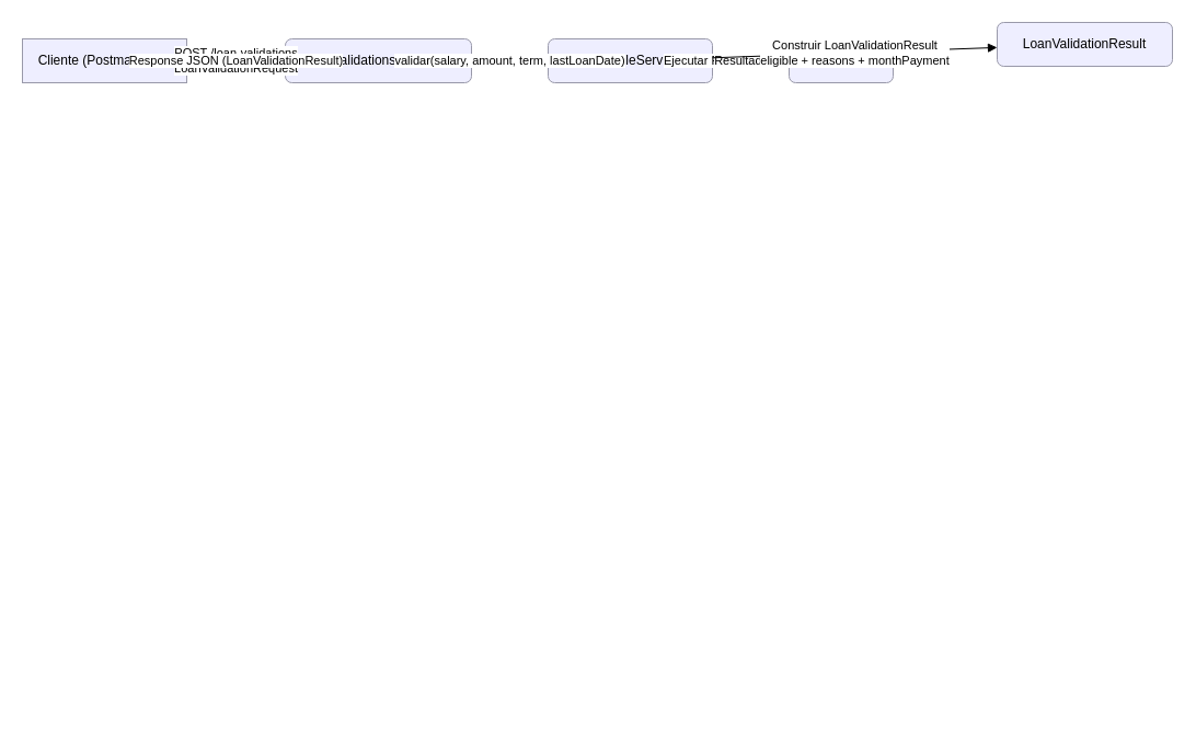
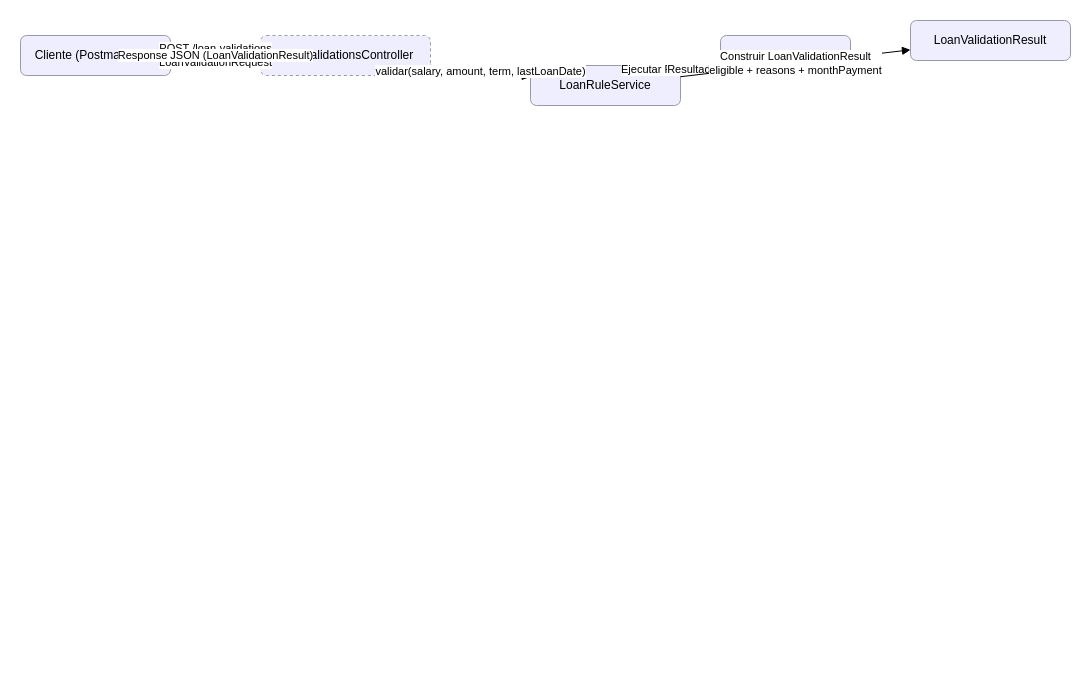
  <mxCell id="0" />
  <mxCell id="1" parent="0" />
- <mxCell id="2" value="Cliente (Postman/App)" style="whiteSpace=wrap;html=1;fillColor=#eef;strokeColor=#99a;rounded=0;" parent="1" vertex="1"><mxGeometry x="20" y="35" width="150" height="40" as="geometry" /></mxCell>
- <mxCell id="3" value="LoanValidationsController" style="rounded=1;whiteSpace=wrap;html=1;fillColor=#eef;strokeColor=#99a;" parent="1" vertex="1"><mxGeometry x="260" y="35" width="170" height="40" as="geometry" /></mxCell>
- <mxCell id="4" value="LoanRuleService" style="rounded=1;whiteSpace=wrap;html=1;fillColor=#eef;strokeColor=#99a;" parent="1" vertex="1"><mxGeometry x="500" y="35" width="150" height="40" as="geometry" /></mxCell>
- <mxCell id="5" value="Reglas R1-R4" style="rounded=1;whiteSpace=wrap;html=1;fillColor=#eef;strokeColor=#99a;" parent="1" vertex="1"><mxGeometry x="720" y="35" width="95" height="40" as="geometry" /></mxCell>
+ <mxCell id="2" value="Cliente (Postman/App)" style="rounded=1;whiteSpace=wrap;html=1;fillColor=#eef;strokeColor=#99a;" parent="1" vertex="1"><mxGeometry x="20" y="35" width="150" height="40" as="geometry" /></mxCell>
+ <mxCell id="3" value="LoanValidationsController" style="rounded=1;whiteSpace=wrap;html=1;fillColor=#eef;strokeColor=#99a;dashed=1;" parent="1" vertex="1"><mxGeometry x="260" y="35" width="170" height="40" as="geometry" /></mxCell>
+ <mxCell id="4" value="LoanRuleService" style="rounded=1;whiteSpace=wrap;html=1;fillColor=#eef;strokeColor=#99a;" parent="1" vertex="1"><mxGeometry x="530" y="65" width="150" height="40" as="geometry" /></mxCell>
+ <mxCell id="5" value="Reglas R1-R4" style="rounded=1;whiteSpace=wrap;html=1;fillColor=#eef;strokeColor=#99a;" parent="1" vertex="1"><mxGeometry x="720" y="35" width="130" height="40" as="geometry" /></mxCell>
  <mxCell id="6" value="LoanValidationResult" style="rounded=1;whiteSpace=wrap;html=1;fillColor=#eef;strokeColor=#99a;" parent="1" vertex="1"><mxGeometry x="910" y="20" width="160" height="40" as="geometry" /></mxCell>
  <mxCell id="7" style="edgeStyle=orthogonalEdgeStyle;endArrow=none;dashed=1;html=1;strokeColor=#99a;" parent="1" source="2" edge="1"><mxGeometry relative="1" as="geometry"><mxPoint x="95" y="655" as="target" /></mxGeometry></mxCell>
  <mxCell id="8" style="edgeStyle=orthogonalEdgeStyle;endArrow=none;dashed=1;html=1;strokeColor=#99a;" parent="1" source="3" edge="1"><mxGeometry relative="1" as="geometry"><mxPoint x="345" y="655" as="target" /></mxGeometry></mxCell>
  <mxCell id="9" style="edgeStyle=orthogonalEdgeStyle;endArrow=none;dashed=1;html=1;strokeColor=#99a;" parent="1" source="4" edge="1"><mxGeometry relative="1" as="geometry"><mxPoint x="575" y="655" as="target" /></mxGeometry></mxCell>
  <mxCell id="10" style="edgeStyle=orthogonalEdgeStyle;endArrow=none;dashed=1;html=1;strokeColor=#99a;" parent="1" source="5" edge="1"><mxGeometry relative="1" as="geometry"><mxPoint x="785" y="655" as="target" /></mxGeometry></mxCell>
  <mxCell id="11" style="edgeStyle=orthogonalEdgeStyle;endArrow=none;dashed=1;html=1;strokeColor=#99a;" parent="1" source="6" edge="1"><mxGeometry relative="1" as="geometry"><mxPoint x="990" y="655" as="target" /></mxGeometry></mxCell>
  <mxCell id="12" value="POST /loan-validations&#10;LoanValidationRequest" style="endArrow=block;html=1;" parent="1" source="2" target="3" edge="1"><mxGeometry relative="1" as="geometry" /></mxCell>
  <mxCell id="13" value="validar(salary, amount, term, lastLoanDate)" style="endArrow=block;html=1;" parent="1" source="3" target="4" edge="1"><mxGeometry relative="1" as="geometry" /></mxCell>
  <mxCell id="14" value="Ejecutar R4 (datos válidos)" style="endArrow=block;html=1;" parent="1" source="4" target="5" edge="1"><mxGeometry relative="1" as="geometry" /></mxCell>
  <mxCell id="15" value="Resultado R4" style="endArrow=block;html=1;dashed=1;" parent="1" source="5" target="4" edge="1"><mxGeometry relative="1" as="geometry" /></mxCell>
  <mxCell id="16" value="Ejecutar R1 (antigüedad)" style="endArrow=block;html=1;" parent="1" source="4" target="5" edge="1"><mxGeometry relative="1" as="geometry" /></mxCell>
  <mxCell id="17" value="Resultado R1" style="endArrow=block;html=1;dashed=1;" parent="1" source="5" target="4" edge="1"><mxGeometry relative="1" as="geometry" /></mxCell>
  <mxCell id="18" value="Ejecutar R2 (plazo 1..36)" style="endArrow=block;html=1;" parent="1" source="4" target="5" edge="1"><mxGeometry relative="1" as="geometry" /></mxCell>
  <mxCell id="19" value="Resultado R2" style="endArrow=block;html=1;dashed=1;" parent="1" source="5" target="4" edge="1"><mxGeometry relative="1" as="geometry" /></mxCell>
  <mxCell id="20" value="Ejecutar R3 (capacidad &lt;= 40%)" style="endArrow=block;html=1;" parent="1" source="4" target="5" edge="1"><mxGeometry relative="1" as="geometry" /></mxCell>
  <mxCell id="21" value="Resultado R3" style="endArrow=block;html=1;dashed=1;" parent="1" source="5" target="4" edge="1"><mxGeometry relative="1" as="geometry" /></mxCell>
  <mxCell id="22" value="Construir LoanValidationResult&#10;eligible + reasons + monthPayment" style="endArrow=block;html=1;" parent="1" source="4" target="6" edge="1"><mxGeometry relative="1" as="geometry" /></mxCell>
  <mxCell id="23" value="Response JSON (LoanValidationResult)" style="endArrow=block;html=1;dashed=1;" parent="1" source="3" target="2" edge="1"><mxGeometry relative="1" as="geometry" /></mxCell>
